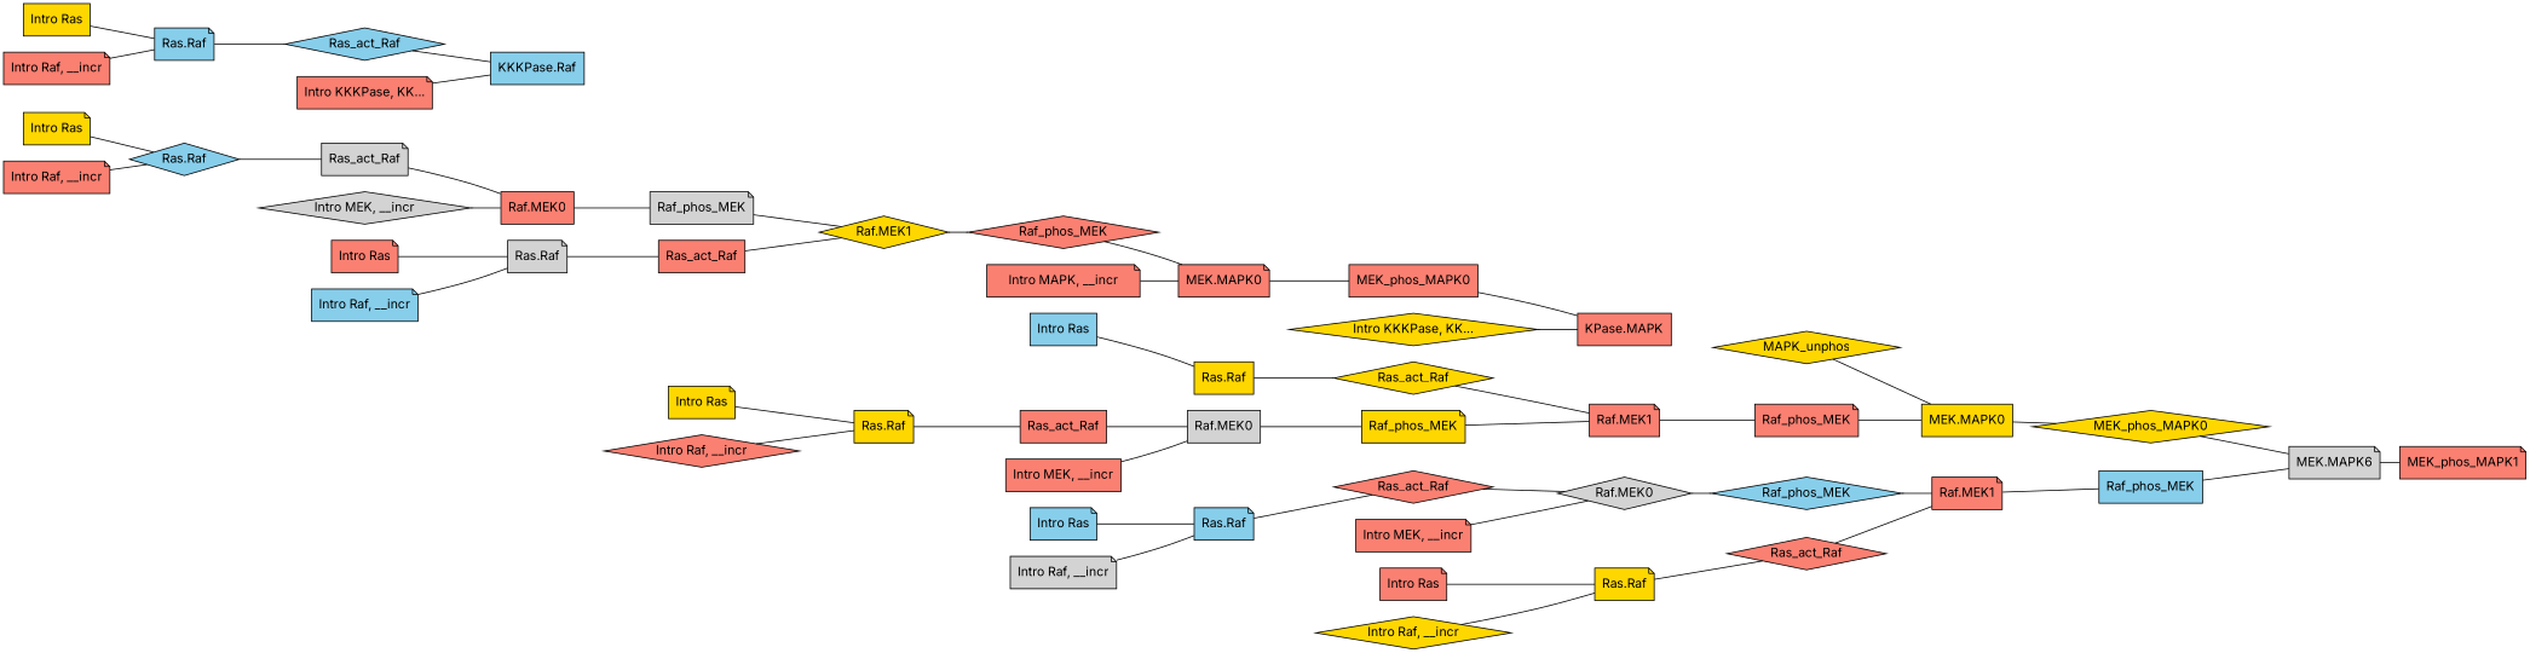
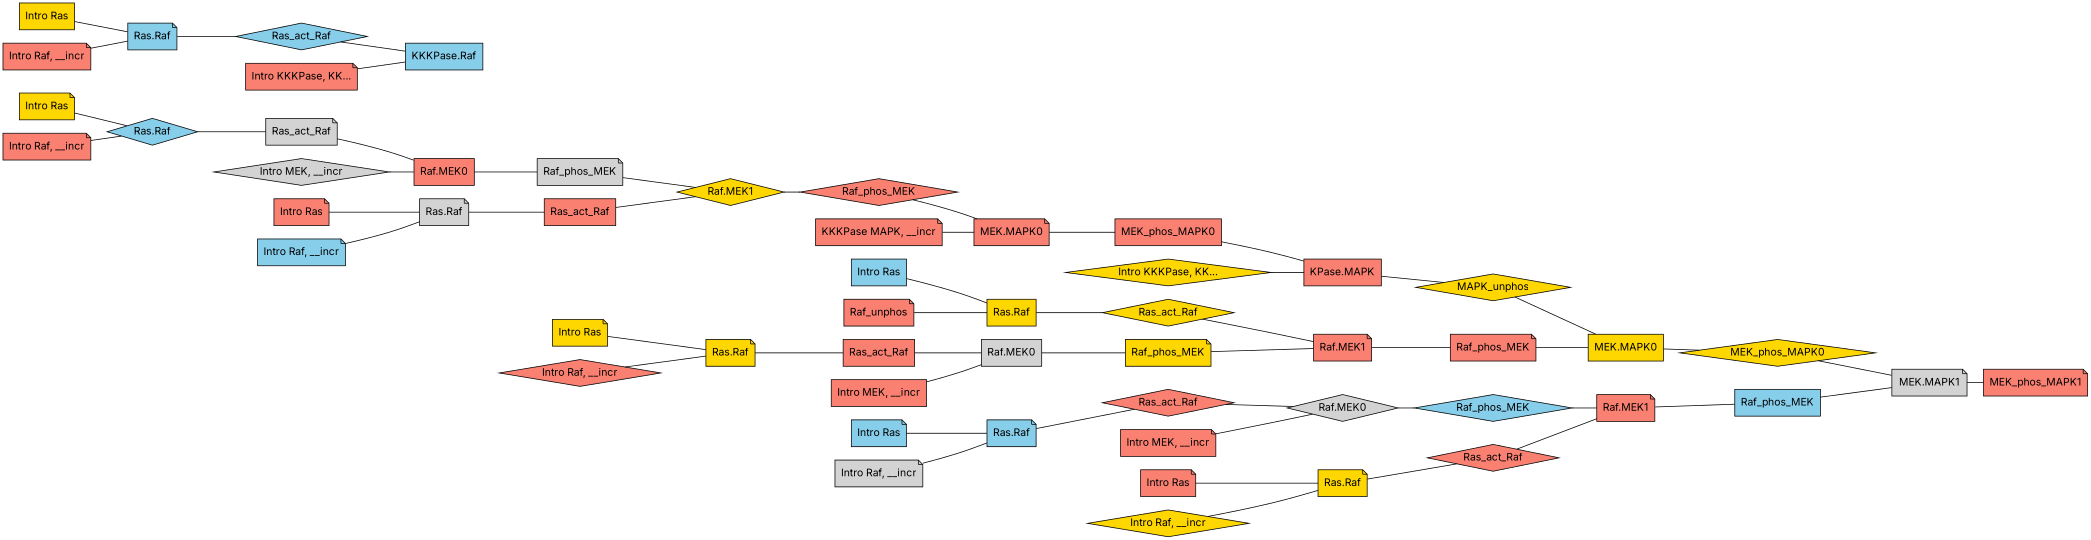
  digraph {
    fontname=Inter
    rankdir=LR
    ranksep=0.30
    node [fillcolor=salmon fontname=Inter shape=note style=filled]
    edge [color="0.000 0.000 0.000" dir=none fontname=Inter]
    n1 [fillcolor=gold label="Intro Ras"]
    n2 [fillcolor=skyblue label="Ras.Raf" shape=diamond]
    n3 [fillcolor=lightgrey label=Ras_act_Raf]
    n4 [fillcolor=skyblue label="Intro Ras" shape=box]
    n5 [fillcolor=gold label="Ras.Raf" shape=box]
    n6 [fillcolor=gold label=Ras_act_Raf shape=diamond]
    n7 [label="Intro Ras"]
    n8 [fillcolor=gold label="Ras.Raf"]
    n9 [label=Ras_act_Raf shape=diamond]
    n10 [fillcolor=skyblue label="Intro Ras"]
    n11 [fillcolor=skyblue label="Ras.Raf"]
    n12 [label=Ras_act_Raf shape=diamond]
    n13 [fillcolor=gold label="Intro Ras" shape=box]
    n14 [fillcolor=skyblue label="Ras.Raf"]
    n15 [fillcolor=skyblue label=Ras_act_Raf shape=diamond]
    n16 [label="Intro Ras"]
    n17 [fillcolor=lightgrey label="Ras.Raf"]
    n18 [label=Ras_act_Raf shape=box]
    n19 [fillcolor=gold label="Intro Ras"]
    n20 [fillcolor=gold label="Ras.Raf"]
    n21 [label=Ras_act_Raf shape=box]
    n22 [fillcolor=gold label="Intro Raf, __incr" shape=diamond]
    n23 [fillcolor=skyblue label="Intro Raf, __incr"]
    n24 [fillcolor=lightgrey label="Intro Raf, __incr"]
    n25 [label="Intro Raf, __incr" shape=diamond]
    n26 [label="Intro Raf, __incr"]
    n27 [label="Intro Raf, __incr"]
    n28 [label="Intro MEK, __incr"]
    n29 [fillcolor=lightgrey label="Raf.MEK0" shape=diamond]
    n30 [fillcolor=skyblue label=Raf_phos_MEK shape=diamond]
    n31 [fillcolor=lightgrey label="Intro MEK, __incr" shape=diamond]
    n32 [label="Raf.MEK0" shape=box]
    n33 [fillcolor=lightgrey label=Raf_phos_MEK]
    n34 [label="Intro MEK, __incr" shape=box]
    n35 [fillcolor=lightgrey label="Raf.MEK0" shape=box]
    n36 [fillcolor=gold label=Raf_phos_MEK]
-   n37 [label="Intro MAPK, __incr"]
+   n37 [label="KKKPase MAPK, __incr"]
    n38 [label="MEK.MAPK0"]
    n39 [label=MEK_phos_MAPK0 shape=box]
    n40 [label="Intro KKKPase, KK..."]
    n41 [fillcolor=skyblue label="KKKPase.Raf" shape=box]
    n42 [fillcolor=gold label="Intro KKKPase, KK..." shape=diamond]
    n43 [label="KPase.MAPK" shape=box]
    n44 [fillcolor=gold label=MAPK_unphos shape=diamond]
    n45 [fillcolor=gold label="Raf.MEK1" shape=diamond]
    n46 [label=Raf_phos_MEK shape=diamond]
    n47 [label="Raf.MEK1"]
+   n48 [label=Raf_unphos]
    n49 [fillcolor=skyblue label=Raf_phos_MEK shape=box]
    n50 [label="Raf.MEK1"]
    n51 [label=Raf_phos_MEK]
-   n52 [fillcolor=lightgrey label="MEK.MAPK6"]
+   n52 [fillcolor=lightgrey label="MEK.MAPK1"]
    n53 [fillcolor=gold label="MEK.MAPK0" shape=box]
    n54 [label=MEK_phos_MAPK1]
    n55 [fillcolor=gold label=MEK_phos_MAPK0 shape=diamond]
    n1 -> n2
    n2 -> n3
    n3 -> n32
    n4 -> n5
    n5 -> n6
    n6 -> n50
    n7 -> n8
    n8 -> n9
    n9 -> n47
    n10 -> n11
    n11 -> n12
    n12 -> n29
    n13 -> n14
    n14 -> n15
    n15 -> n41
    n16 -> n17
    n17 -> n18
    n18 -> n45
    n19 -> n20
    n20 -> n21
    n21 -> n35
    n22 -> n8
    n23 -> n17
    n24 -> n11
    n25 -> n20
    n26 -> n14
    n27 -> n2
    n28 -> n29
    n29 -> n30
    n30 -> n47
    n31 -> n32
    n32 -> n33
    n33 -> n45
    n34 -> n35
    n35 -> n36
    n36 -> n50
    n37 -> n38
    n38 -> n39
    n39 -> n43
    n40 -> n41
    n42 -> n43
+   n43 -> n44
    n44 -> n53
    n45 -> n46
    n46 -> n38
    n47 -> n49
+   n48 -> n5
    n49 -> n52
    n50 -> n51
    n51 -> n53
    n52 -> n54
    n53 -> n55
    n55 -> n52
  }
